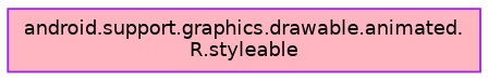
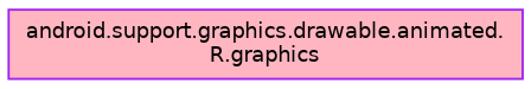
  digraph {
    rankdir=LR
-   n1 [color=purple fillcolor=lightpink fontname=Helvetica fontsize=10 height=0.2 label="android.support.graphics.drawable.animated.\lR.styleable" shape=record style=filled width=0.4]
+   n1 [color=purple fillcolor=lightpink fontname=Helvetica fontsize=10 height=0.2 label="android.support.graphics.drawable.animated.\lR.graphics" shape=record style=filled width=0.4]
  }
